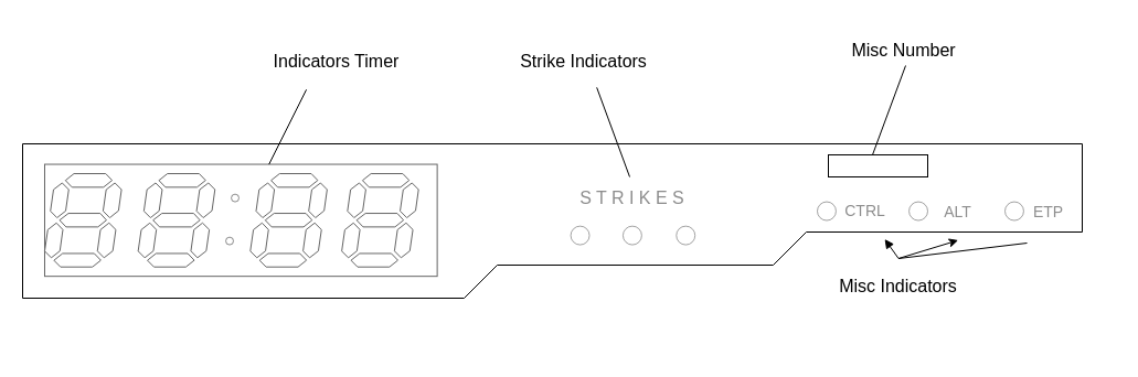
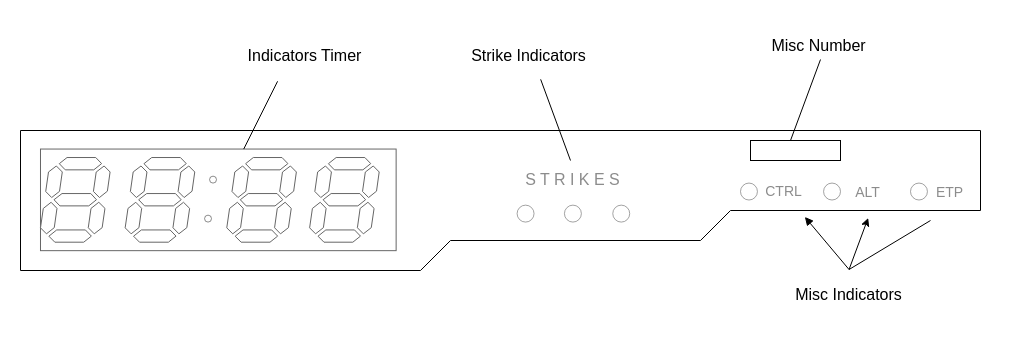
  <mxCell id="0" />
  <mxCell id="1" parent="0" />
  <mxCell id="2" value="" style="rounded=0;whiteSpace=wrap;html=1;strokeColor=#666666;" parent="1" vertex="1"><mxGeometry x="39.995" y="148.548" width="355.642" height="101.613" as="geometry" /></mxCell>
  <mxCell id="3" value="" style="verticalLabelPosition=bottom;shadow=0;dashed=0;align=center;html=1;verticalAlign=top;shape=mxgraph.electrical.opto_electronics.7_segment_display;pointerEvents=1;strokeColor=#666666;" parent="1" vertex="1"><mxGeometry x="309.115" y="157.016" width="69.587" height="84.677" as="geometry" /></mxCell>
  <mxCell id="4" value="" style="verticalLabelPosition=bottom;shadow=0;dashed=0;align=center;html=1;verticalAlign=top;shape=mxgraph.electrical.opto_electronics.7_segment_display;pointerEvents=1;strokeColor=#666666;fillColor=default;" parent="1" vertex="1"><mxGeometry x="226.284" y="157.016" width="69.587" height="84.677" as="geometry" /></mxCell>
  <mxCell id="5" value="" style="verticalLabelPosition=bottom;shadow=0;dashed=0;align=center;html=1;verticalAlign=top;shape=mxgraph.electrical.opto_electronics.7_segment_display;pointerEvents=1;strokeColor=#666666;" parent="1" vertex="1"><mxGeometry x="124.672" y="157.016" width="69.587" height="84.677" as="geometry" /></mxCell>
  <mxCell id="6" value="" style="verticalLabelPosition=bottom;shadow=0;dashed=0;align=center;html=1;verticalAlign=top;shape=mxgraph.electrical.opto_electronics.7_segment_display;pointerEvents=1;strokeColor=#666666;" parent="1" vertex="1"><mxGeometry x="39.995" y="157.016" width="69.587" height="84.677" as="geometry" /></mxCell>
  <mxCell id="7" value="" style="ellipse;whiteSpace=wrap;html=1;aspect=fixed;sketch=0;strokeColor=#666666;opacity=60;" parent="1" vertex="1"><mxGeometry x="516.604" y="204.647" width="16.935" height="16.935" as="geometry" /></mxCell>
  <mxCell id="8" value="" style="ellipse;whiteSpace=wrap;html=1;aspect=fixed;sketch=0;strokeColor=#666666;opacity=60;" parent="1" vertex="1"><mxGeometry x="563.942" y="204.647" width="16.935" height="16.935" as="geometry" /></mxCell>
  <mxCell id="9" value="" style="ellipse;whiteSpace=wrap;html=1;aspect=fixed;sketch=0;strokeColor=#666666;opacity=60;" parent="1" vertex="1"><mxGeometry x="612.281" y="204.647" width="16.935" height="16.935" as="geometry" /></mxCell>
  <mxCell id="10" value="" style="endArrow=none;html=1;rounded=0;" parent="1" edge="1"><mxGeometry width="50" height="50" relative="1" as="geometry"><mxPoint x="243.219" y="148.548" as="sourcePoint" /><mxPoint x="277.09" y="80.806" as="targetPoint" /></mxGeometry></mxCell>
  <mxCell id="11" value="Indicators Timer" style="text;html=1;strokeColor=none;fillColor=none;align=center;verticalAlign=middle;whiteSpace=wrap;rounded=0;fontSize=16;" parent="1" vertex="1"><mxGeometry x="226.28" y="30" width="156.78" height="50.81" as="geometry" /></mxCell>
  <mxCell id="12" value="S T R I K E S" style="text;html=1;strokeColor=none;fillColor=none;align=center;verticalAlign=middle;whiteSpace=wrap;rounded=0;fontSize=16;fontColor=#8C8C8C;" parent="1" vertex="1"><mxGeometry x="513.133" y="153.715" width="118.547" height="50.806" as="geometry" /></mxCell>
  <mxCell id="13" value="" style="ellipse;whiteSpace=wrap;html=1;aspect=fixed;sketch=0;strokeColor=#424242;opacity=60;" parent="1" vertex="1"><mxGeometry x="209.06" y="175.65" width="6.93" height="6.93" as="geometry" /></mxCell>
  <mxCell id="14" value="" style="ellipse;whiteSpace=wrap;html=1;aspect=fixed;sketch=0;strokeColor=#424242;opacity=60;" parent="1" vertex="1"><mxGeometry x="204.06" y="214.65" width="6.93" height="6.93" as="geometry" /></mxCell>
  <mxCell id="15" value="" style="endArrow=none;html=1;rounded=0;strokeColor=#000000;" parent="1" edge="1"><mxGeometry width="50" height="50" relative="1" as="geometry"><mxPoint x="20" y="130" as="sourcePoint" /><mxPoint x="980" y="130" as="targetPoint" /></mxGeometry></mxCell>
  <mxCell id="16" value="" style="endArrow=none;html=1;rounded=0;" parent="1" edge="1"><mxGeometry width="50" height="50" relative="1" as="geometry"><mxPoint x="20" y="270" as="sourcePoint" /><mxPoint x="20" y="130" as="targetPoint" /></mxGeometry></mxCell>
  <mxCell id="17" value="" style="endArrow=none;html=1;rounded=0;" parent="1" edge="1"><mxGeometry width="50" height="50" relative="1" as="geometry"><mxPoint x="20" y="270" as="sourcePoint" /><mxPoint x="420" y="270" as="targetPoint" /></mxGeometry></mxCell>
  <mxCell id="18" value="" style="endArrow=none;html=1;rounded=0;" parent="1" edge="1"><mxGeometry width="50" height="50" relative="1" as="geometry"><mxPoint x="420" y="270" as="sourcePoint" /><mxPoint x="450" y="240" as="targetPoint" /></mxGeometry></mxCell>
  <mxCell id="19" value="" style="endArrow=none;html=1;rounded=0;" parent="1" edge="1"><mxGeometry width="50" height="50" relative="1" as="geometry"><mxPoint x="450" y="240" as="sourcePoint" /><mxPoint x="700" y="240" as="targetPoint" /></mxGeometry></mxCell>
  <mxCell id="20" value="Strike Indicators" style="text;html=1;strokeColor=none;fillColor=none;align=center;verticalAlign=middle;whiteSpace=wrap;rounded=0;fontSize=16;" parent="1" vertex="1"><mxGeometry x="450" y="30" width="156.78" height="50.81" as="geometry" /></mxCell>
  <mxCell id="21" value="" style="endArrow=none;html=1;rounded=0;entryX=0.575;entryY=0.961;entryDx=0;entryDy=0;entryPerimeter=0;" parent="1" target="20" edge="1"><mxGeometry width="50" height="50" relative="1" as="geometry"><mxPoint x="570" y="160" as="sourcePoint" /><mxPoint x="620" y="110" as="targetPoint" /></mxGeometry></mxCell>
  <mxCell id="22" value="" style="endArrow=none;html=1;rounded=0;" parent="1" edge="1"><mxGeometry width="50" height="50" relative="1" as="geometry"><mxPoint x="700" y="240" as="sourcePoint" /><mxPoint x="730" y="210" as="targetPoint" /></mxGeometry></mxCell>
  <mxCell id="23" value="" style="endArrow=none;html=1;rounded=0;" parent="1" edge="1"><mxGeometry width="50" height="50" relative="1" as="geometry"><mxPoint x="730" y="210" as="sourcePoint" /><mxPoint x="980" y="210" as="targetPoint" /></mxGeometry></mxCell>
  <mxCell id="24" value="" style="endArrow=none;html=1;rounded=0;" parent="1" edge="1"><mxGeometry width="50" height="50" relative="1" as="geometry"><mxPoint x="980" y="210" as="sourcePoint" /><mxPoint x="980" y="130" as="targetPoint" /></mxGeometry></mxCell>
  <mxCell id="25" value="" style="rounded=0;whiteSpace=wrap;html=1;fontColor=#8C8C8C;" parent="1" vertex="1"><mxGeometry x="750" y="140" width="90" height="20" as="geometry" /></mxCell>
  <mxCell id="26" value="" style="endArrow=none;html=1;rounded=0;entryX=0.575;entryY=0.961;entryDx=0;entryDy=0;entryPerimeter=0;" parent="1" edge="1"><mxGeometry width="50" height="50" relative="1" as="geometry"><mxPoint x="790" y="140" as="sourcePoint" /><mxPoint x="820" y="59" as="targetPoint" /></mxGeometry></mxCell>
  <mxCell id="27" value="Misc Number" style="text;html=1;strokeColor=none;fillColor=none;align=center;verticalAlign=middle;whiteSpace=wrap;rounded=0;fontSize=16;" parent="1" vertex="1"><mxGeometry x="740" y="20" width="156.78" height="50.81" as="geometry" /></mxCell>
  <mxCell id="28" value="" style="ellipse;whiteSpace=wrap;html=1;aspect=fixed;sketch=0;strokeColor=#666666;opacity=60;" parent="1" vertex="1"><mxGeometry x="740.004" y="182.577" width="16.935" height="16.935" as="geometry" /></mxCell>
  <mxCell id="29" value="" style="ellipse;whiteSpace=wrap;html=1;aspect=fixed;sketch=0;strokeColor=#666666;opacity=60;" parent="1" vertex="1"><mxGeometry x="823.062" y="182.577" width="16.935" height="16.935" as="geometry" /></mxCell>
  <mxCell id="30" value="" style="ellipse;whiteSpace=wrap;html=1;aspect=fixed;sketch=0;strokeColor=#666666;opacity=60;" parent="1" vertex="1"><mxGeometry x="910.001" y="182.577" width="16.935" height="16.935" as="geometry" /></mxCell>
  <mxCell id="31" value="CTRL" style="text;html=1;strokeColor=none;fillColor=none;align=center;verticalAlign=middle;whiteSpace=wrap;rounded=0;fontSize=14;fontColor=#8C8C8C;" parent="1" vertex="1"><mxGeometry x="723.723" y="165.645" width="118.547" height="50.806" as="geometry" /></mxCell>
  <mxCell id="32" value="ALT" style="text;html=1;strokeColor=none;fillColor=none;align=center;verticalAlign=middle;whiteSpace=wrap;rounded=0;fontSize=14;fontColor=#8C8C8C;" parent="1" vertex="1"><mxGeometry x="808.393" y="166.645" width="118.547" height="50.806" as="geometry" /></mxCell>
  <mxCell id="33" value="ETP" style="text;html=1;strokeColor=none;fillColor=none;align=center;verticalAlign=middle;whiteSpace=wrap;rounded=0;fontSize=14;fontColor=#8C8C8C;" parent="1" vertex="1"><mxGeometry x="890.003" y="166.645" width="118.547" height="50.806" as="geometry" /></mxCell>
  <mxCell id="34" value="" style="endArrow=block;html=1;rounded=0;exitX=0.5;exitY=0;exitDx=0;exitDy=0;" parent="1" source="35" target="31" edge="1"><mxGeometry width="50" height="50" relative="1" as="geometry"><mxPoint x="780" y="260" as="sourcePoint" /><mxPoint x="830" y="210" as="targetPoint" /></mxGeometry></mxCell>
- <mxCell id="35" value="Misc Indicators" style="text;html=1;strokeColor=none;fillColor=none;align=center;verticalAlign=middle;whiteSpace=wrap;rounded=0;fontSize=16;" parent="1" vertex="1"><mxGeometry x="735.16" y="234" width="156.78" height="50.81" as="geometry" /></mxCell>
+ <mxCell id="35" value="Misc Indicators" style="text;html=1;strokeColor=none;fillColor=none;align=center;verticalAlign=middle;whiteSpace=wrap;rounded=0;fontSize=16;" parent="1" vertex="1"><mxGeometry x="770.16" y="269" width="156.78" height="50.81" as="geometry" /></mxCell>
  <mxCell id="36" value="" style="endArrow=classic;html=1;rounded=0;entryX=0.5;entryY=1;entryDx=0;entryDy=0;exitX=0.5;exitY=0;exitDx=0;exitDy=0;" parent="1" source="35" target="32" edge="1"><mxGeometry width="50" height="50" relative="1" as="geometry"><mxPoint x="780" y="260" as="sourcePoint" /><mxPoint x="830" y="210" as="targetPoint" /></mxGeometry></mxCell>
  <mxCell id="37" value="" style="endArrow=none;html=1;rounded=0;exitX=0.5;exitY=0;exitDx=0;exitDy=0;" parent="1" source="35" edge="1"><mxGeometry width="50" height="50" relative="1" as="geometry"><mxPoint x="876" y="269" as="sourcePoint" /><mxPoint x="930" y="220" as="targetPoint" /></mxGeometry></mxCell>
